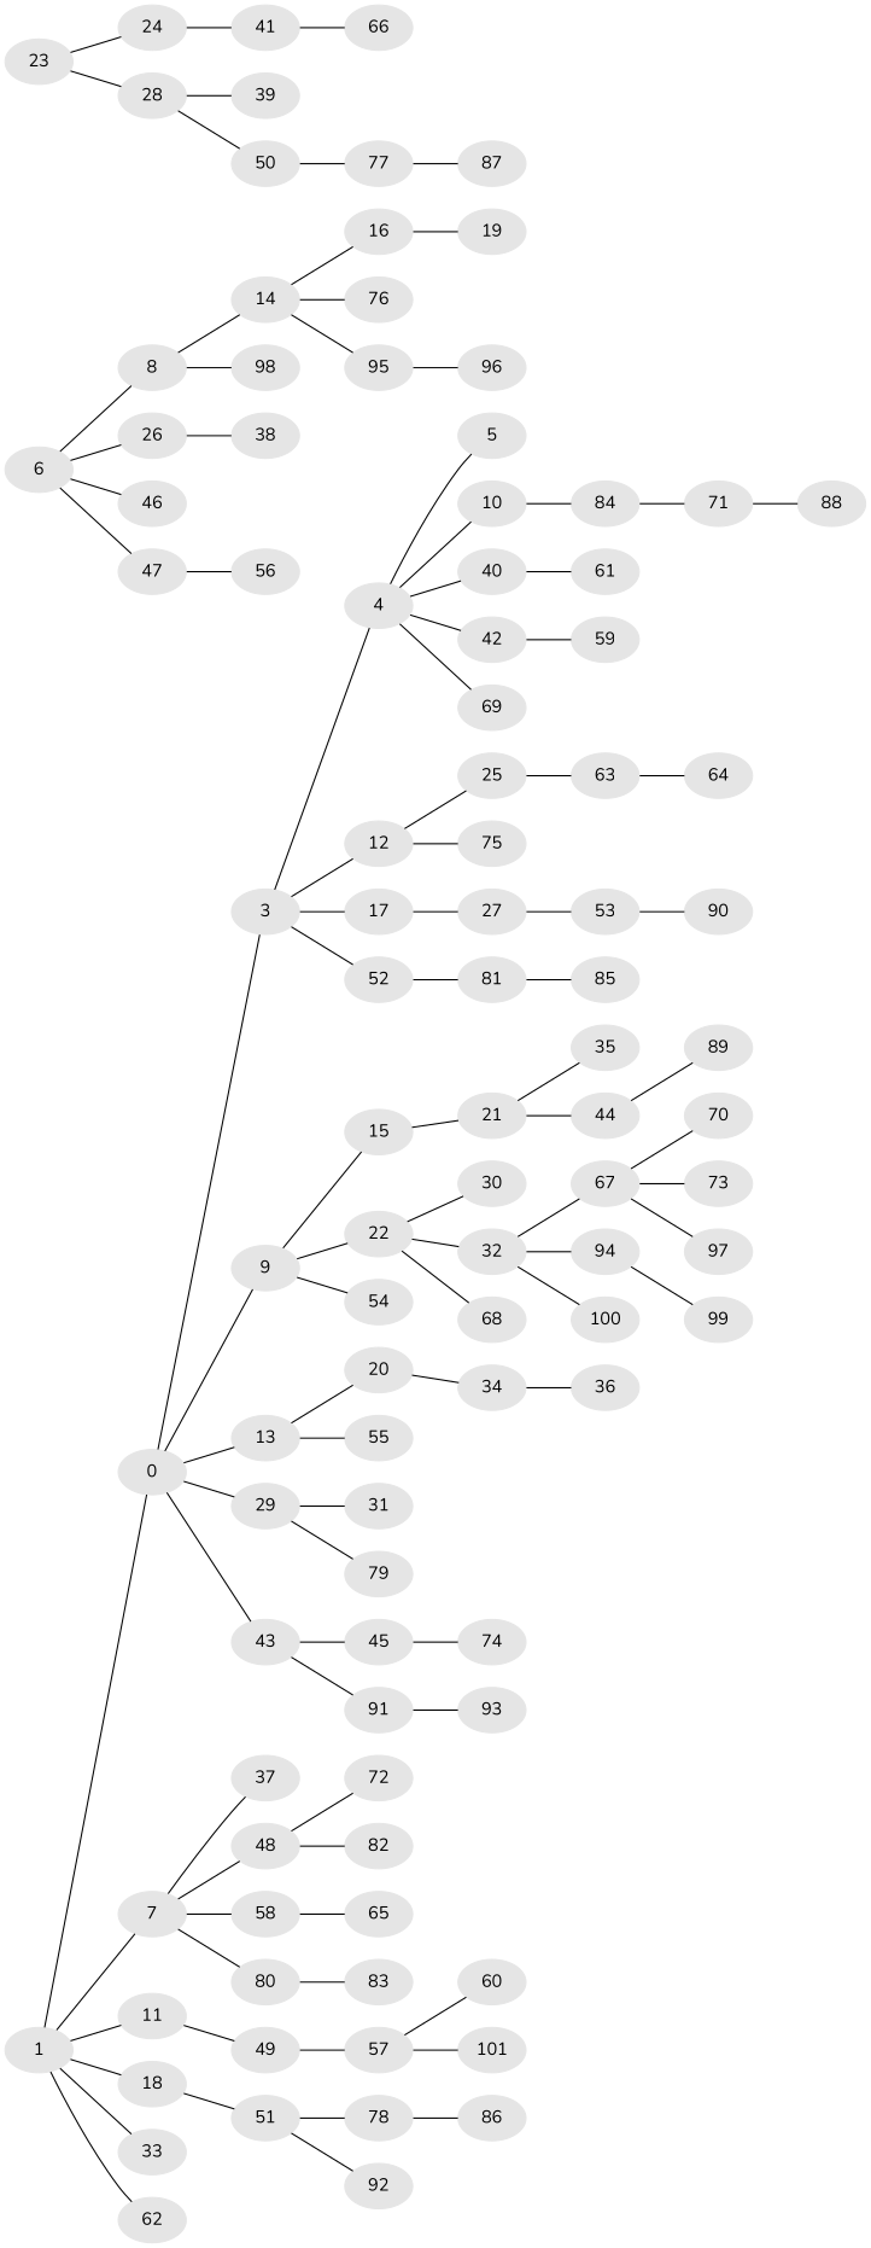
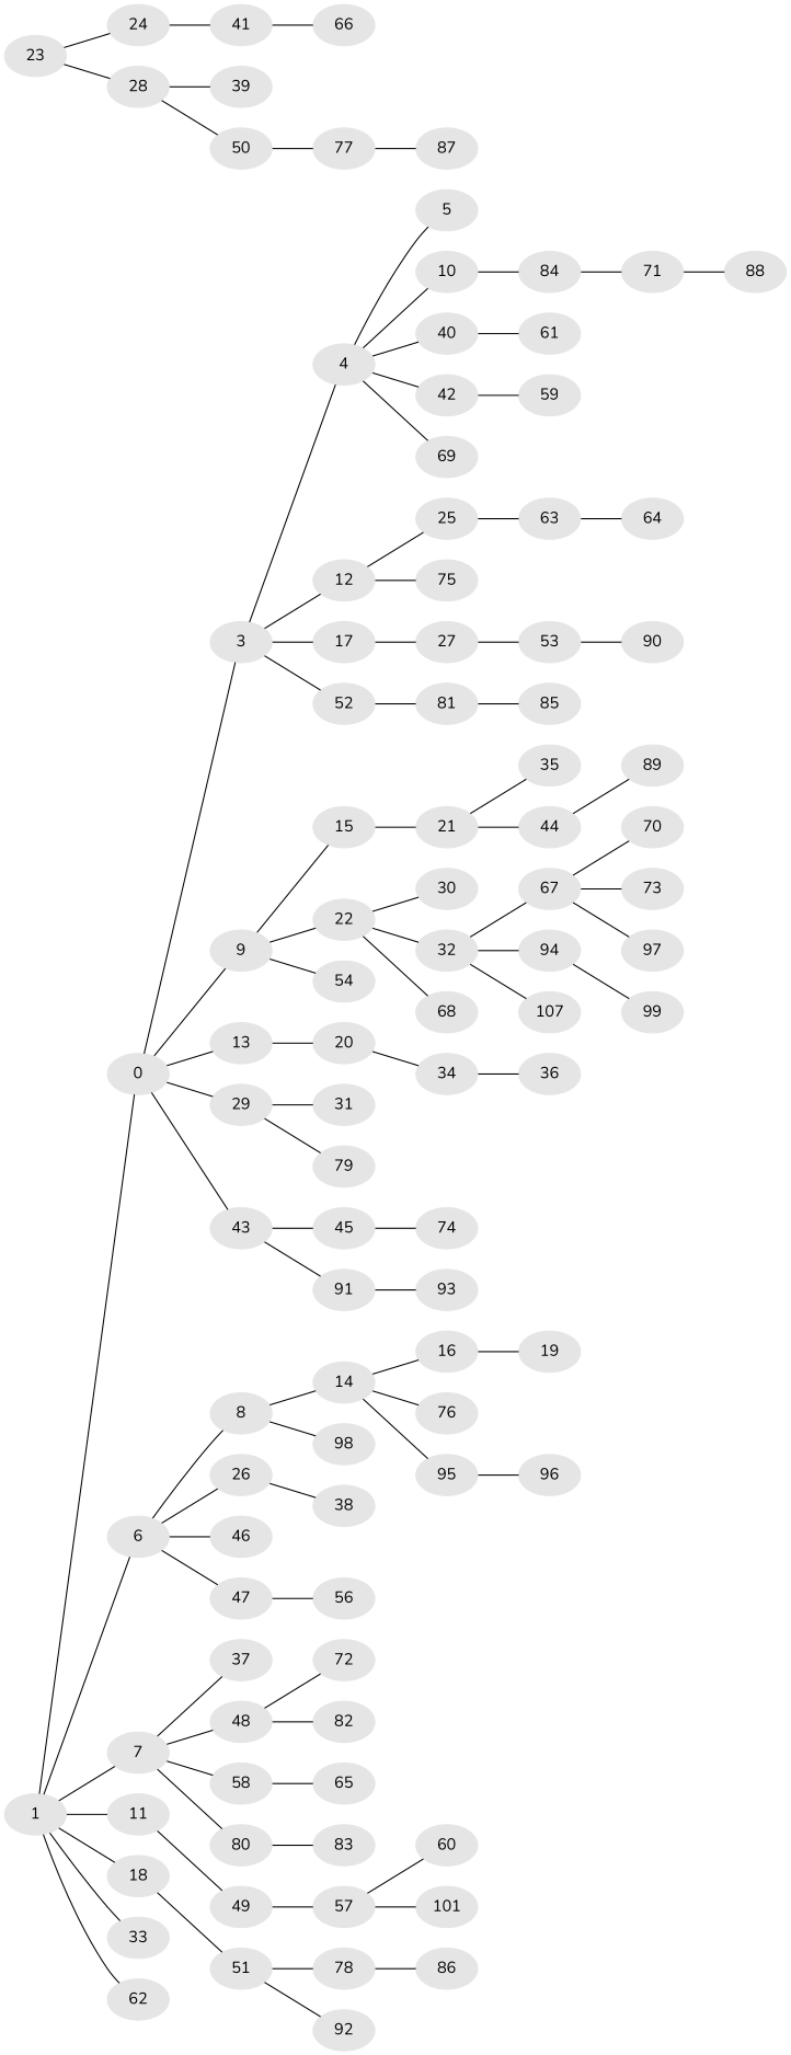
  graph {
    fontname=Nunito
    rankdir=LR
    node [color=gray90 fontname=Nunito style=filled]
    edge [fontname=Nunito]
    n1 [label=0]
    1
    6
    7
    11
    18
    33
    62
    3
    9
    13
    29
    43
    8
    26
    46
    47
    37
    48
    58
    80
    49
    51
    4
    12
    17
    52
    15
    22
    54
    20
-   55
    31
    79
    45
    91
    5
    10
    40
    42
    69
    25
    75
    27
    81
    84
    61
    59
    14
    98
    38
    56
    72
    82
    65
    83
    16
    76
    95
    21
    30
    32
    68
    71
    88
    57
    23
    24
    28
    63
    34
    19
    96
    35
    44
    53
    78
    92
    36
    89
    67
    94
-   100
+   100 [label=107]
    41
    39
    50
    66
    64
    90
    77
    70
    73
    97
    99
    74
    93
    60
    101
    87
    86
    85
    n1 -- 3
    n1 -- 9
    n1 -- 13
    n1 -- 29
    n1 -- 43
    1 -- n1
+   1 -- 6
    1 -- 7
    1 -- 11
    1 -- 18
    1 -- 33
    1 -- 62
    6 -- 8
    6 -- 26
    6 -- 46
    6 -- 47
    7 -- 37
    7 -- 48
    7 -- 58
    7 -- 80
    11 -- 49
    18 -- 51
    3 -- 4
    3 -- 12
    3 -- 17
    3 -- 52
    9 -- 15
    9 -- 22
    9 -- 54
    13 -- 20
-   13 -- 55
    29 -- 31
    29 -- 79
    43 -- 45
    43 -- 91
    8 -- 14
    8 -- 98
    26 -- 38
    47 -- 56
    48 -- 72
    48 -- 82
    58 -- 65
    80 -- 83
    49 -- 57
    51 -- 78
    51 -- 92
    4 -- 5
    4 -- 10
    4 -- 40
    4 -- 42
    4 -- 69
    12 -- 25
    12 -- 75
    17 -- 27
    52 -- 81
    15 -- 21
    22 -- 30
    22 -- 32
    22 -- 68
    20 -- 34
    45 -- 74
    91 -- 93
    10 -- 84
    40 -- 61
    42 -- 59
    25 -- 63
    27 -- 53
    81 -- 85
    84 -- 71
    14 -- 16
    14 -- 76
    14 -- 95
    16 -- 19
    95 -- 96
    21 -- 35
    21 -- 44
    32 -- 67
    32 -- 94
    32 -- 100
    71 -- 88
    57 -- 60
    57 -- 101
    23 -- 24
    23 -- 28
    24 -- 41
    28 -- 39
    28 -- 50
    63 -- 64
    34 -- 36
    44 -- 89
    53 -- 90
    78 -- 86
    67 -- 70
    67 -- 73
    67 -- 97
    94 -- 99
    41 -- 66
    50 -- 77
    77 -- 87
  }
